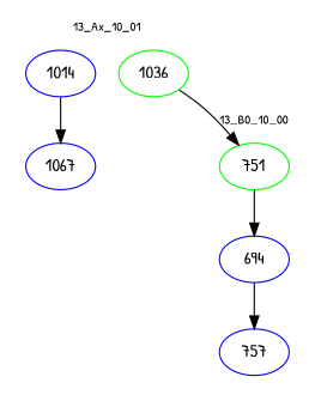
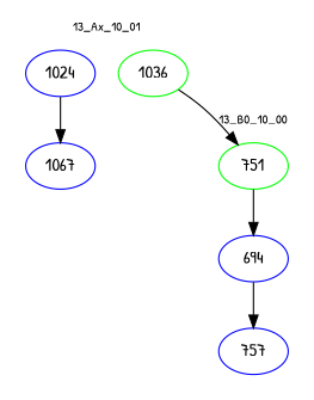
  digraph {
    fontname="Patrick Hand"
    node [color=blue fontname="Patrick Hand"]
    edge [color=black fontname="Patrick Hand"]
    n1 [color=green label=1036]
-   n2 [label=1014]
+   n2 [label=1024]
    n3 [label=1067]
    n4 [color=green label=751]
    n5 [label=694]
    n6 [label=757]
    subgraph cluster_1 {
      color=white
      fontsize=10
      label="13_Ax_10_01"
      n1
      n2
      n3
    }
    subgraph cluster_2 {
      color=white
      fontsize=10
      label="13_B0_10_00"
      n4
      n5
      n6
    }
    n1 -> n4
    n2 -> n3
    n4 -> n5
    n5 -> n6
  }
